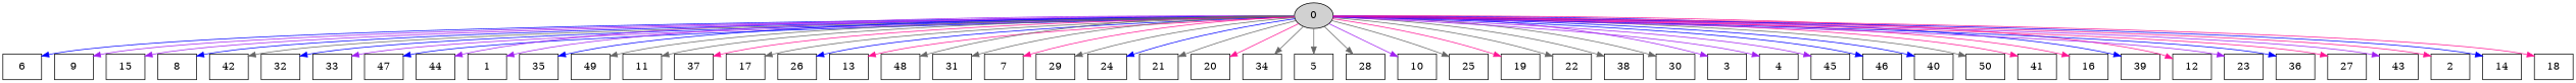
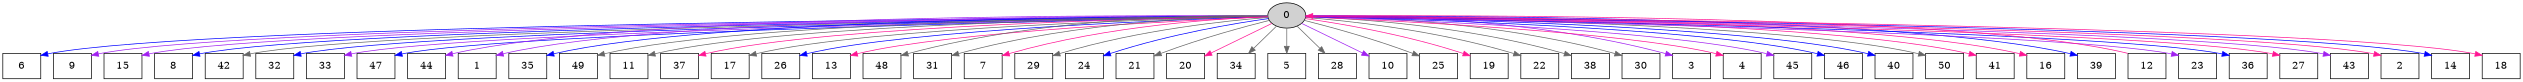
  digraph {
    node [fillcolor=white style=filled shape=box]
    edge [color=gray40]
    0 [fillcolor=grey82 shape=""]
    n2 [label="6\n"]
    n3 [label="9\n"]
    n4 [label="15\n"]
    n5 [label="8\n"]
    n6 [label="42\n"]
    n7 [label="32\n"]
    n8 [label="33\n"]
    n9 [label="47\n"]
    n10 [label="44\n"]
    n11 [label="1\n"]
    n12 [label="35\n"]
    n13 [label="49\n"]
    n14 [label="11\n"]
    n15 [label="37\n"]
    n16 [label="17\n"]
    n17 [label="26\n"]
    n18 [label="13\n"]
    n19 [label="48\n"]
    n20 [label="31\n"]
    n21 [label="7\n"]
    n22 [label="29\n"]
    n23 [label="24\n"]
    n24 [label="21\n"]
    n25 [label="20\n"]
    n26 [label="34\n"]
    n27 [label="5\n"]
    n28 [label="28\n"]
    n29 [label="10\n"]
    n30 [label="25\n"]
    n31 [label="19\n"]
    n32 [label="22\n"]
    n33 [label="38\n"]
    n34 [label="30\n"]
    n35 [label="3\n"]
    n36 [label="4\n"]
    n37 [label="45\n"]
    n38 [label="46\n"]
    n39 [label="40\n"]
    n40 [label="50\n"]
    n41 [label="41\n"]
    n42 [label="16\n"]
    n43 [label="39\n"]
    n44 [label="12\n"]
    n45 [label="23\n"]
    n46 [label="36\n"]
    n47 [label="27\n"]
    n48 [label="43\n"]
    n49 [label="2\n"]
    n50 [label="14\n"]
    n51 [label="18\n"]
    0 -> n2 [color=blue]
    0 -> n3 [color=purple]
    0 -> n4 [color=purple]
    0 -> n5 [color=blue]
    0 -> n6
    0 -> n7 [color=blue]
    0 -> n8 [color=purple]
    0 -> n9 [color=blue]
    0 -> n10 [color=purple]
    0 -> n11 [color=purple]
    0 -> n12 [color=blue]
    0 -> n13
    0 -> n14
    0 -> n15 [color=deeppink]
    0 -> n16
    0 -> n17 [color=blue]
    0 -> n18 [color=deeppink]
    0 -> n19
    0 -> n20
    0 -> n21 [color=deeppink]
    0 -> n22
    0 -> n23 [color=blue]
    0 -> n24
    0 -> n25 [color=deeppink]
    0 -> n26
    0 -> n27
    0 -> n28
    0 -> n29 [color=purple]
    0 -> n30
    0 -> n31 [color=deeppink]
    0 -> n32
    0 -> n33
    0 -> n34
    0 -> n35 [color=purple]
-   0 -> n36 [color=purple]
+   0 -> n36 [color=deeppink]
    0 -> n37 [color=purple]
    0 -> n38 [color=blue]
    0 -> n39 [color=blue]
    0 -> n40
    0 -> n41 [color=deeppink]
    0 -> n42 [color=deeppink]
    0 -> n43 [color=blue]
-   0 -> n44 [color=deeppink]
+   n44 -> 0 [color=deeppink]
    0 -> n45 [color=purple]
    0 -> n46 [color=blue]
    0 -> n47 [color=deeppink]
    0 -> n48 [color=purple]
    0 -> n49 [color=deeppink]
    0 -> n50 [color=blue]
    0 -> n51 [color=deeppink]
  }
